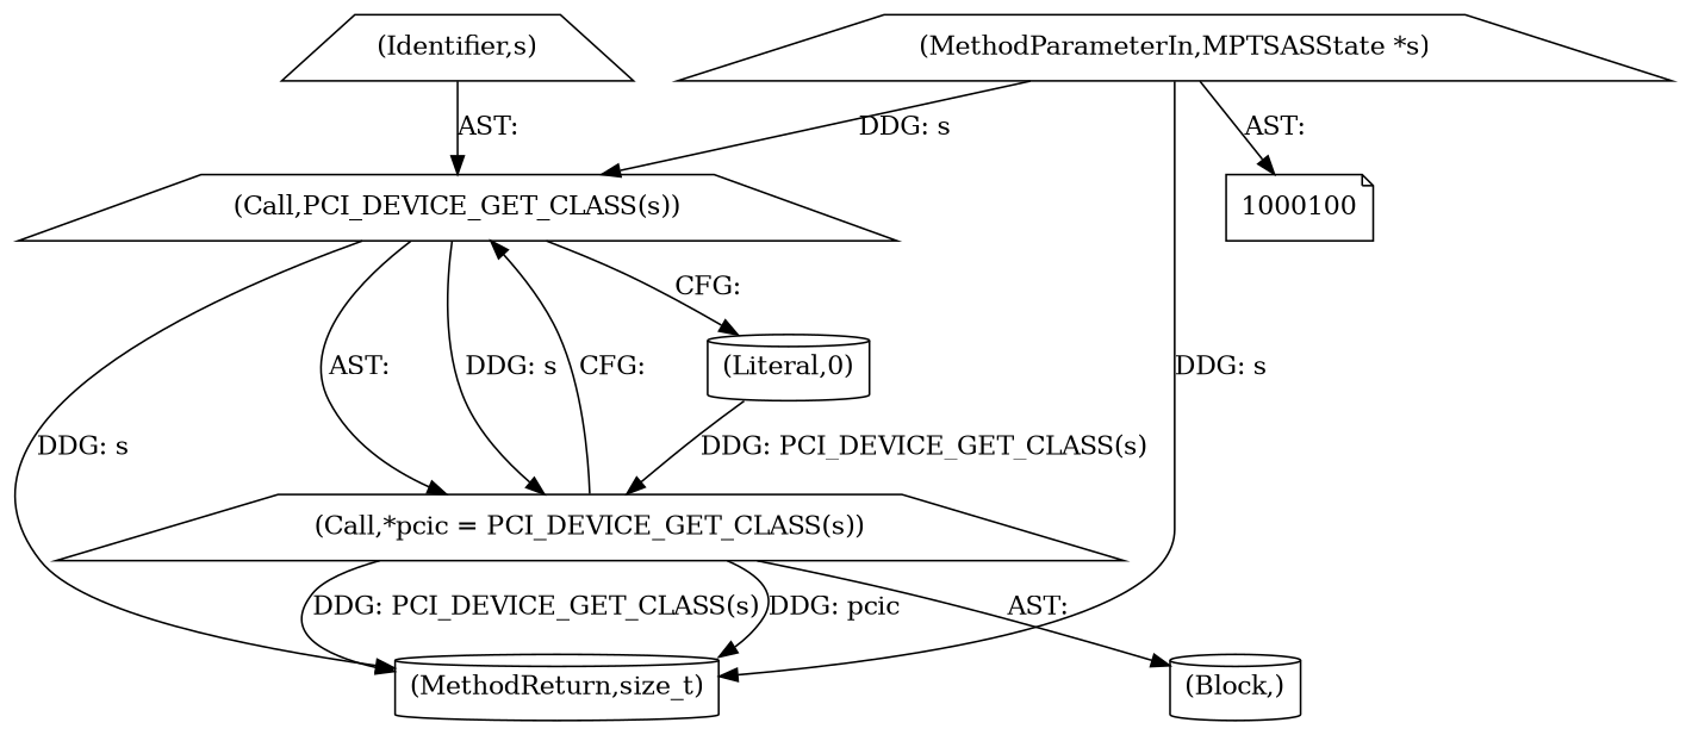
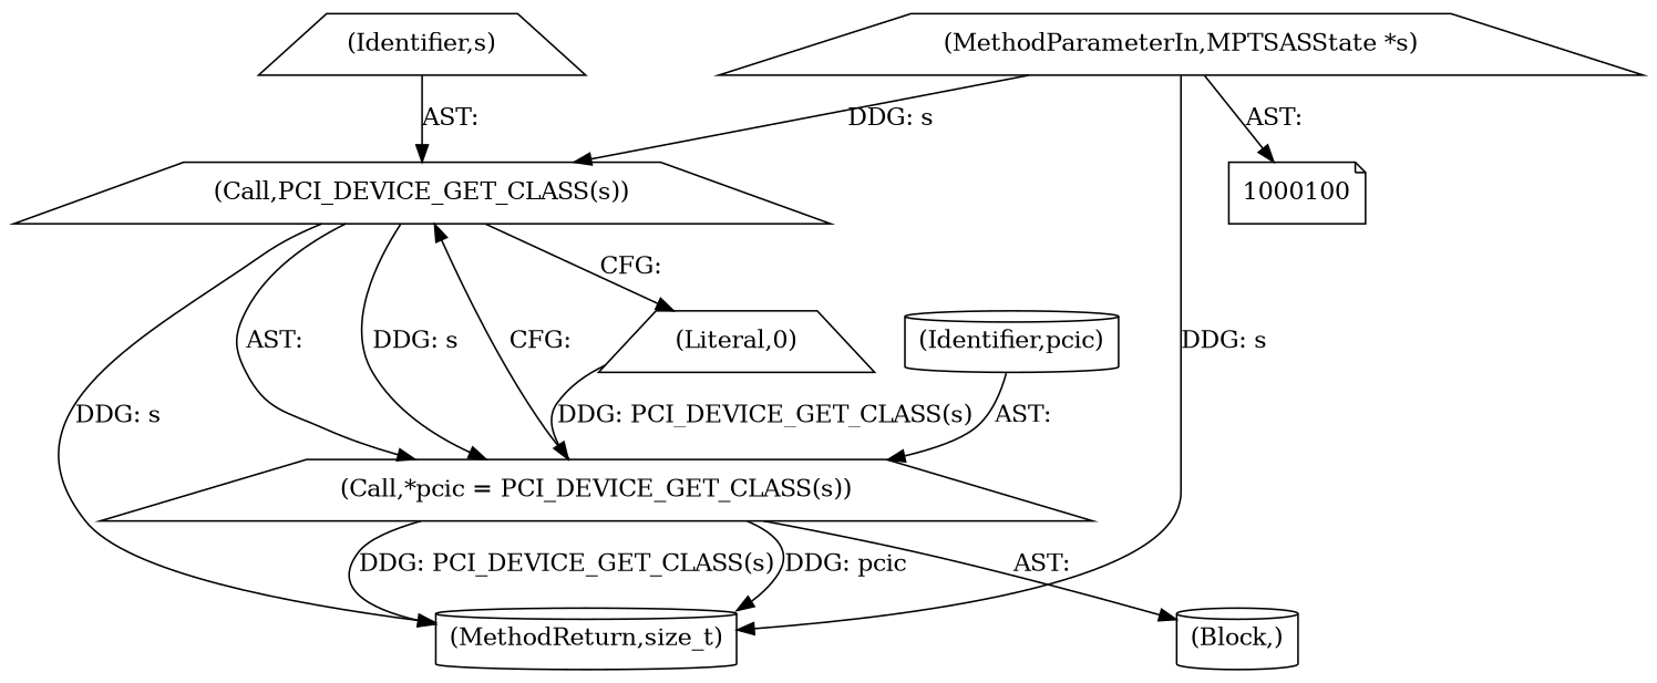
  digraph {
    node [shape=trapezium]
    n1 [label="(Call,PCI_DEVICE_GET_CLASS(s))"]
    n2 [label="(Call,*pcic = PCI_DEVICE_GET_CLASS(s))"]
    n3 [label="(MethodReturn,size_t)" shape=cylinder]
-   n4 [label="(Literal,0)" shape=cylinder]
+   n4 [label="(Literal,0)"]
    n5 [label="(Block,)" shape=cylinder]
    n6 [label="(Identifier,s)"]
    n7 [label="(MethodParameterIn,MPTSASState *s)"]
    1000100 [shape=note]
+   n9 [label="(Identifier,pcic)" shape=cylinder]
    n1 -> n2 [label="AST: "]
    n1 -> n2 [label="DDG: s"]
    n1 -> n3 [label="DDG: s"]
    n1 -> n4 [label="CFG: "]
    n2 -> n1 [label="CFG: "]
    n2 -> n3 [label="DDG: PCI_DEVICE_GET_CLASS(s)"]
    n2 -> n3 [label="DDG: pcic"]
    n2 -> n5 [label="AST: "]
    n4 -> n2 [label="DDG: PCI_DEVICE_GET_CLASS(s)"]
    n6 -> n1 [label="AST: "]
    n7 -> n1 [label="DDG: s"]
    n7 -> n3 [label="DDG: s"]
    n7 -> 1000100 [label="AST: "]
+   n9 -> n2 [label="AST: "]
  }
